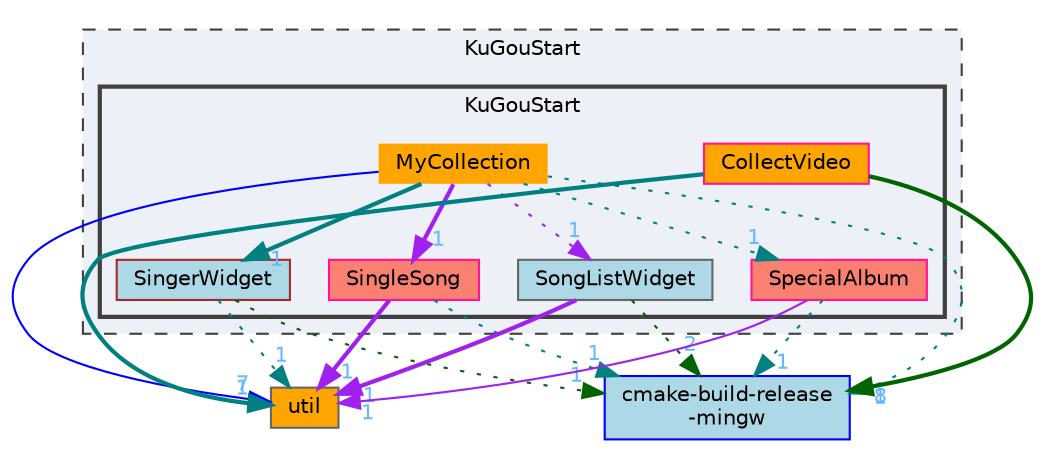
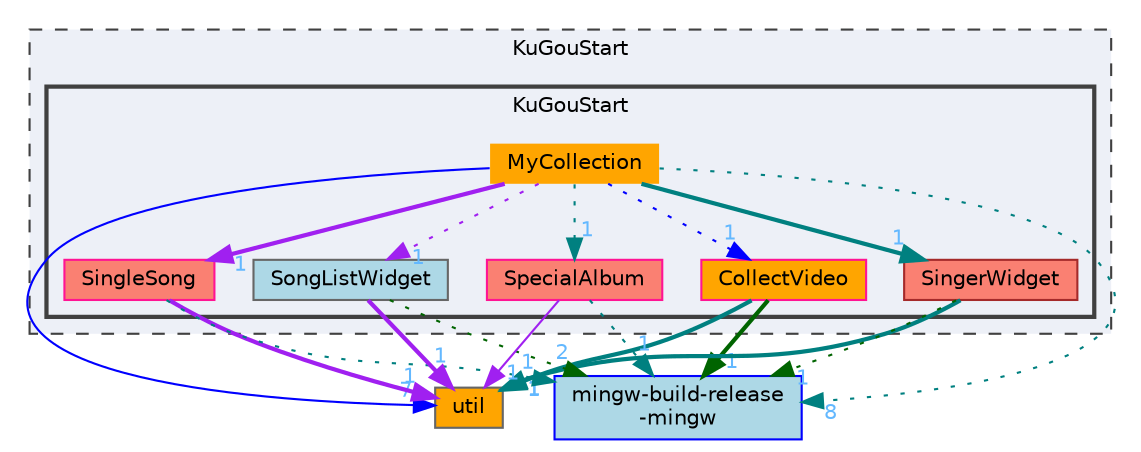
  digraph {
    compound=true
    node [color=deeppink fillcolor=orange fontname=Helvetica fontsize=10 shape=box style=filled]
    edge [color=teal fontcolor=steelblue1 fontname=Helvetica fontsize=10 headlabel=1 labeldistance=1.5 labelfontname=Helvetica labelfontsize=10 style=dotted]
    n1 [height=0.2 label=MyCollection shape=plaintext width=0.4]
    n2 [height=0.2 label=CollectVideo width=0.4]
-   n3 [color=brown fillcolor=lightblue height=0.2 label=SingerWidget width=0.4]
+   n3 [color=brown fillcolor=salmon height=0.2 label=SingerWidget width=0.4]
    n4 [fillcolor=salmon height=0.2 label=SingleSong width=0.4]
    n5 [color=gray40 fillcolor=lightblue height=0.2 label=SongListWidget width=0.4]
    n6 [fillcolor=salmon height=0.2 label=SpecialAlbum width=0.4]
    n7 [color=gray40 height=0.2 label=util width=0.4]
-   n8 [color=blue fillcolor=lightblue height=0.2 label="cmake-build-release\l-mingw" width=0.4]
+   n8 [color=blue fillcolor=lightblue height=0.2 label="mingw-build-release\l-mingw" width=0.4]
    subgraph cluster_1 {
      bgcolor="#edf0f7"
      fontname=Helvetica
      fontsize=10
      label=KuGouStart
      pencolor=grey25
      style="filled,dashed"
      subgraph cluster_2 {
        bgcolor="#edf0f7"
        fontname=Helvetica
        fontsize=10
        label=KuGouStart
        pencolor=grey25
        style="filled,bold"
        n1
        n2
        n3
        n4
        n5
        n6
      }
    }
+   n1 -> n2 [color=blue]
    n1 -> n3 [style=bold]
    n1 -> n4 [color=purple style=bold]
    n1 -> n5 [color=purple]
    n1 -> n6
    n1 -> n7 [color=blue headlabel=7 style=solid]
    n1 -> n8 [headlabel=8]
    n2 -> n7 [style=bold]
    n2 -> n8 [color=darkgreen style=bold]
-   n3 -> n7
+   n3 -> n7 [style=bold]
    n3 -> n8 [color=darkgreen]
    n4 -> n7 [color=purple style=bold]
    n4 -> n8
    n5 -> n7 [color=purple style=bold]
    n5 -> n8 [color=darkgreen headlabel=2]
    n6 -> n7 [color=purple style=solid]
    n6 -> n8
  }
